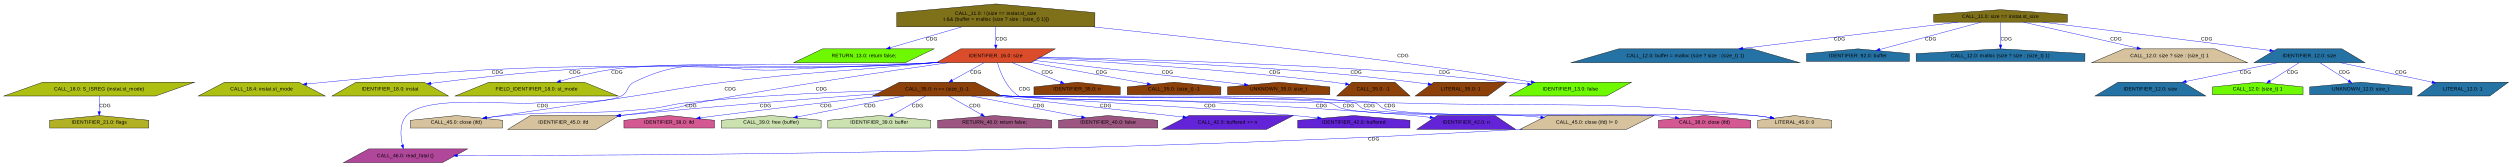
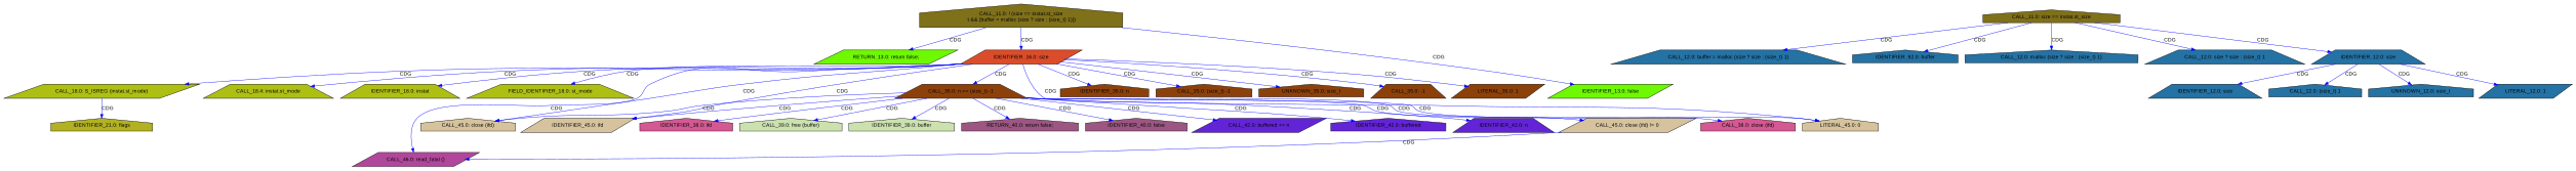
  digraph {
    fontname="Liberation Sans"
    node [fillcolor="#2572A4" fontname="Liberation Sans" shape=house style=filled]
    edge [color=blue fontname="Liberation Sans" penwidth=1 style=solid]
    n1 [fillcolor="#7F701A" label="CALL_11.0: ! (size == instat.st_size\n \t && (buffer = malloc (size ? size : (size_t) 1)))"]
    n2 [fillcolor="#6EF802" label="RETURN_13.0: return false;" shape=parallelogram]
    n3 [fillcolor="#6EF802" label="IDENTIFIER_13.0: false" shape=parallelogram]
    n4 [fillcolor="#DB4D2A" label="IDENTIFIER_16.0: size" shape=parallelogram]
    n5 [fillcolor="#AEBF14" label="CALL_18.0: S_ISREG (instat.st_mode)" shape=parallelogram]
    n6 [fillcolor="#AEBF14" label="CALL_18.4: instat.st_mode" shape=trapezium]
    n7 [fillcolor="#AEBF14" label="IDENTIFIER_18.0: instat" shape=trapezium]
    n8 [fillcolor="#AEBF14" label="FIELD_IDENTIFIER_18.0: st_mode" shape=trapezium]
    n9 [fillcolor="#8D410A" label="CALL_35.0: n == (size_t) -1" shape=trapezium]
    n10 [fillcolor="#8D410A" label="IDENTIFIER_35.0: n"]
    n11 [fillcolor="#8D410A" label="CALL_35.0: (size_t) -1"]
    n12 [fillcolor="#8D410A" label="UNKNOWN_35.0: size_t"]
    n13 [fillcolor="#8D410A" label="CALL_35.0: -1" shape=trapezium]
    n14 [fillcolor="#8D410A" label="LITERAL_35.0: 1" shape=parallelogram]
    n15 [fillcolor="#D6C39D" label="CALL_45.0: close (ifd)"]
    n16 [fillcolor="#D6C39D" label="IDENTIFIER_45.0: ifd" shape=parallelogram]
    n17 [fillcolor="#D6C39D" label="LITERAL_45.0: 0"]
    n18 [fillcolor="#B1479B" label="CALL_46.0: read_fatal ()" shape=parallelogram]
    n19 [fillcolor="#7F701A" label="CALL_11.0: size == instat.st_size"]
    n20 [label="CALL_12.0: buffer = malloc (size ? size : (size_t) 1)" shape=trapezium]
    n21 [label="IDENTIFIER_92.0: buffer"]
    n22 [label="CALL_12.0: malloc (size ? size : (size_t) 1)"]
-   n23 [fillcolor="#D6C39D" label="CALL_12.0: size ? size : (size_t) 1" shape=trapezium]
+   n23 [label="CALL_12.0: size ? size : (size_t) 1" shape=trapezium]
    n24 [label="IDENTIFIER_12.0: size" shape=trapezium]
    n25 [label="IDENTIFIER_12.0: size" shape=trapezium]
-   n26 [fillcolor="#6EF802" label="CALL_12.0: (size_t) 1"]
+   n26 [label="CALL_12.0: (size_t) 1"]
    n27 [label="UNKNOWN_12.0: size_t"]
    n28 [label="LITERAL_12.0: 1" shape=parallelogram]
    n29 [fillcolor="#B1B123" label="IDENTIFIER_21.0: flags"]
    n30 [fillcolor="#D6C39D" label="CALL_45.0: close (ifd) != 0" shape=parallelogram]
    n31 [fillcolor="#D45892" label="CALL_38.0: close (ifd)"]
    n32 [fillcolor="#D45892" label="IDENTIFIER_38.0: ifd"]
    n33 [fillcolor="#CBE1AF" label="CALL_39.0: free (buffer)"]
    n34 [fillcolor="#CBE1AF" label="IDENTIFIER_39.0: buffer"]
    n35 [fillcolor="#9C5681" label="RETURN_40.0: return false;"]
    n36 [fillcolor="#9C5681" label="IDENTIFIER_40.0: false"]
    n37 [fillcolor="#6324D8" label="CALL_42.0: buffered += n" shape=parallelogram]
    n38 [fillcolor="#6324D8" label="IDENTIFIER_42.0: buffered"]
    n39 [fillcolor="#6324D8" label="IDENTIFIER_42.0: n" shape=trapezium]
    n1 -> n2 [label=CDG]
    n1 -> n3 [label=CDG]
    n1 -> n4 [label=CDG]
-   n4 -> n3 [label=CDG]
+   n4 -> n5 [label=CDG]
    n4 -> n6 [label=CDG]
    n4 -> n7 [label=CDG]
    n4 -> n8 [label=CDG]
    n4 -> n9 [label=CDG]
    n4 -> n10 [label=CDG]
    n4 -> n11 [label=CDG]
    n4 -> n12 [label=CDG]
    n4 -> n13 [label=CDG]
    n4 -> n14 [label=CDG]
    n4 -> n15 [label=CDG]
    n4 -> n16 [label=CDG]
    n4 -> n17 [label=CDG]
    n4 -> n18 [label=CDG]
    n5 -> n29 [label=CDG]
    n9 -> n15 [label=CDG]
    n9 -> n16 [label=CDG]
    n9 -> n17 [label=CDG]
    n9 -> n30 [label=CDG]
    n9 -> n31 [label=CDG]
    n9 -> n32 [label=CDG]
    n9 -> n33 [label=CDG]
    n9 -> n34 [label=CDG]
    n9 -> n35 [label=CDG]
    n9 -> n36 [label=CDG]
    n9 -> n37 [label=CDG]
    n9 -> n38 [label=CDG]
    n9 -> n39 [label=CDG]
    n19 -> n20 [label=CDG]
    n19 -> n21 [label=CDG]
    n19 -> n22 [label=CDG]
    n19 -> n23 [label=CDG]
    n19 -> n24 [label=CDG]
    n24 -> n25 [label=CDG]
    n24 -> n26 [label=CDG]
    n24 -> n27 [label=CDG]
    n24 -> n28 [label=CDG]
    n30 -> n18 [label=CDG]
  }
